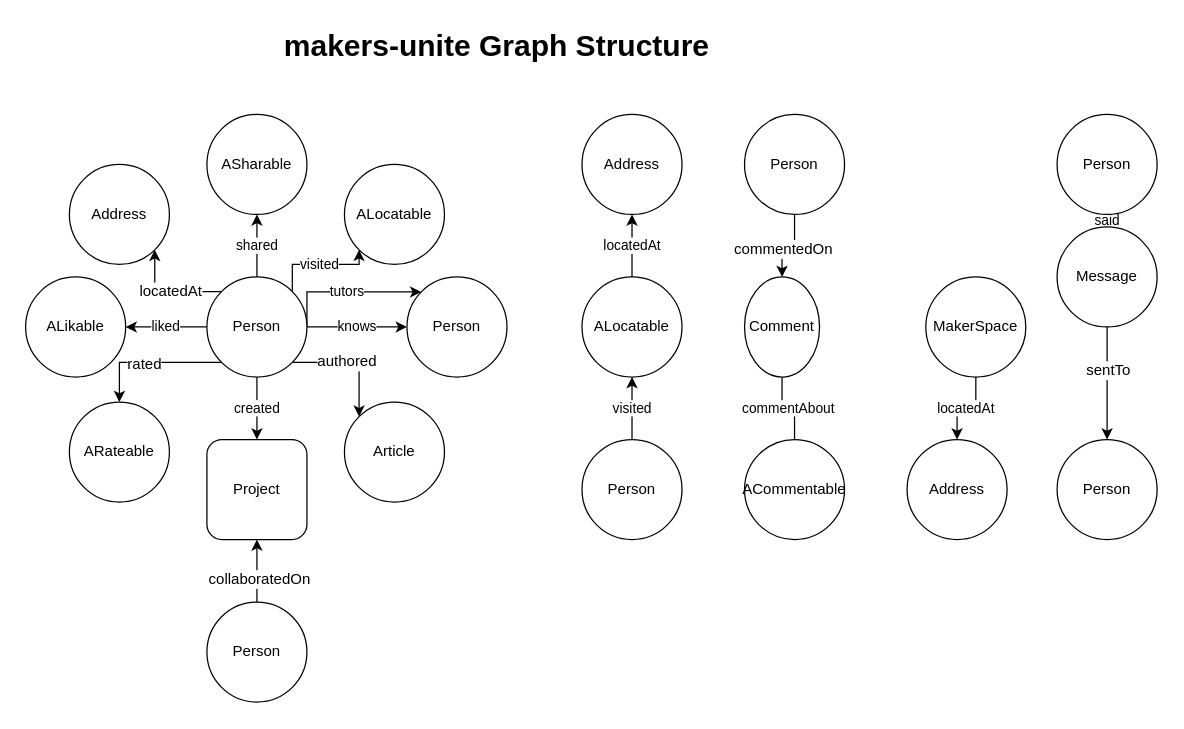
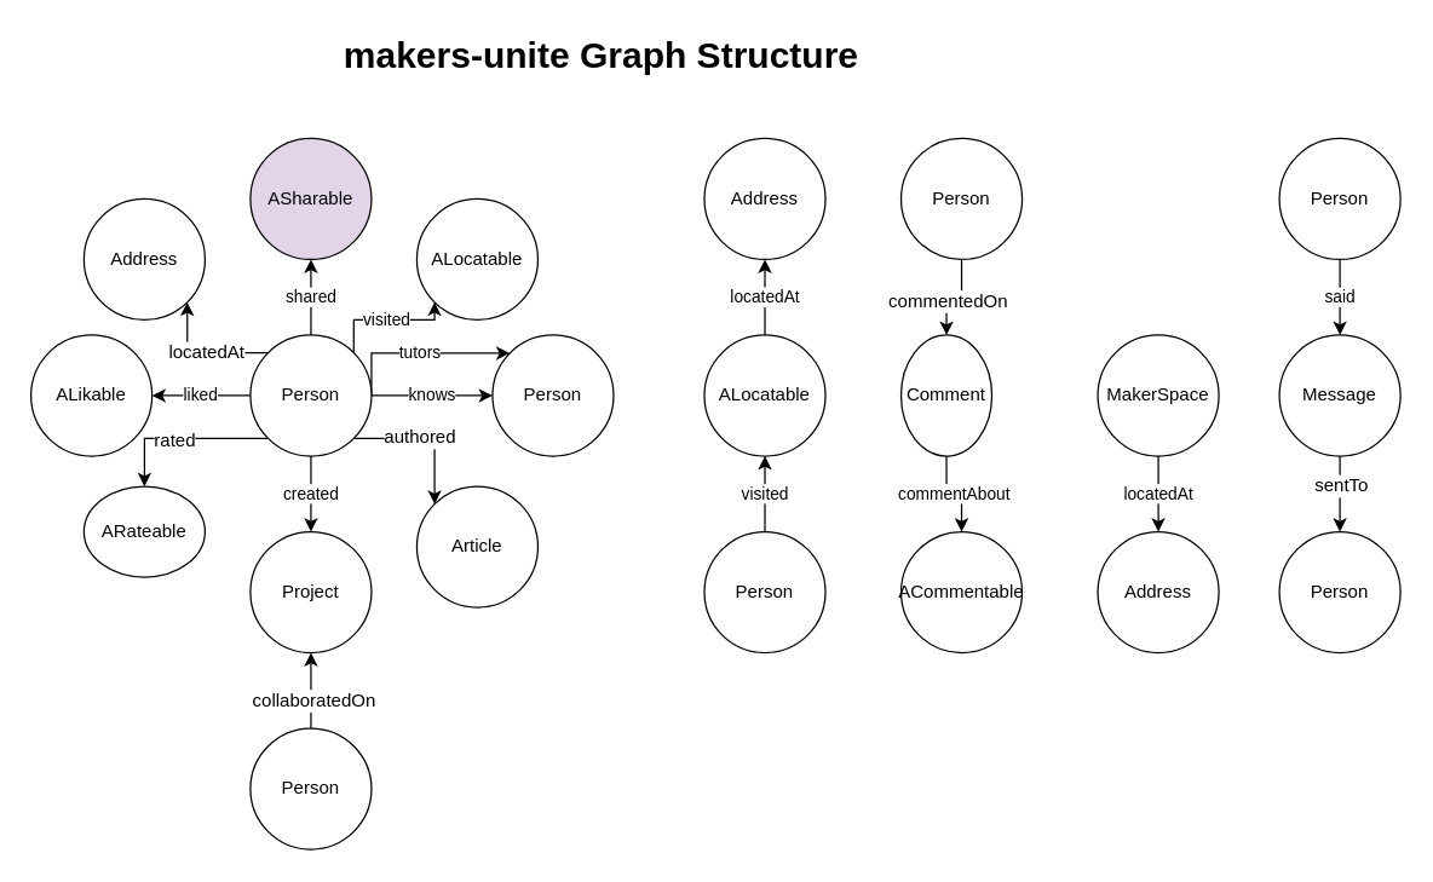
  <mxCell id="0" />
  <mxCell id="1" parent="0" />
  <mxCell id="2" value="knows" style="edgeStyle=orthogonalEdgeStyle;rounded=0;orthogonalLoop=1;jettySize=auto;html=1;" edge="1" parent="1" source="14" target="15"><mxGeometry relative="1" as="geometry" /></mxCell>
  <mxCell id="3" value="tutors&lt;br&gt;" style="edgeStyle=orthogonalEdgeStyle;rounded=0;orthogonalLoop=1;jettySize=auto;html=1;" edge="1" parent="1" target="15"><mxGeometry relative="1" as="geometry"><mxPoint x="245" y="261" as="sourcePoint" /><Array as="points"><mxPoint x="305" y="233" /><mxPoint x="305" y="233" /></Array></mxGeometry></mxCell>
  <mxCell id="4" value="created" style="edgeStyle=orthogonalEdgeStyle;rounded=0;orthogonalLoop=1;jettySize=auto;html=1;entryX=0.5;entryY=0;entryDx=0;entryDy=0;" edge="1" parent="1" source="14" target="18"><mxGeometry relative="1" as="geometry" /></mxCell>
  <mxCell id="5" style="edgeStyle=orthogonalEdgeStyle;rounded=0;orthogonalLoop=1;jettySize=auto;html=1;entryX=0.5;entryY=0;entryDx=0;entryDy=0;exitX=0;exitY=1;exitDx=0;exitDy=0;" edge="1" parent="1" source="14" target="20"><mxGeometry relative="1" as="geometry" /></mxCell>
  <mxCell id="6" value="rated" style="text;html=1;resizable=0;points=[];align=center;verticalAlign=middle;labelBackgroundColor=#ffffff;" vertex="1" connectable="0" parent="5"><mxGeometry x="0.088" y="1" relative="1" as="geometry"><mxPoint as="offset" /></mxGeometry></mxCell>
  <mxCell id="7" value="liked" style="edgeStyle=orthogonalEdgeStyle;rounded=0;orthogonalLoop=1;jettySize=auto;html=1;" edge="1" parent="1" source="14" target="21"><mxGeometry relative="1" as="geometry" /></mxCell>
  <mxCell id="8" style="edgeStyle=orthogonalEdgeStyle;rounded=0;orthogonalLoop=1;jettySize=auto;html=1;entryX=1;entryY=1;entryDx=0;entryDy=0;exitX=0;exitY=0;exitDx=0;exitDy=0;" edge="1" parent="1" source="14" target="22"><mxGeometry relative="1" as="geometry" /></mxCell>
  <mxCell id="9" value="locatedAt" style="text;html=1;resizable=0;points=[];align=center;verticalAlign=middle;labelBackgroundColor=#ffffff;" vertex="1" connectable="0" parent="8"><mxGeometry x="-0.045" relative="1" as="geometry"><mxPoint as="offset" /></mxGeometry></mxCell>
  <mxCell id="10" style="edgeStyle=orthogonalEdgeStyle;rounded=0;orthogonalLoop=1;jettySize=auto;html=1;entryX=0;entryY=0;entryDx=0;entryDy=0;exitX=1;exitY=1;exitDx=0;exitDy=0;" edge="1" parent="1" source="14" target="23"><mxGeometry relative="1" as="geometry" /></mxCell>
  <mxCell id="11" value="authored" style="text;html=1;resizable=0;points=[];align=center;verticalAlign=middle;labelBackgroundColor=#ffffff;" vertex="1" connectable="0" parent="10"><mxGeometry x="-0.102" y="1" relative="1" as="geometry"><mxPoint as="offset" /></mxGeometry></mxCell>
  <mxCell id="12" value="shared" style="edgeStyle=orthogonalEdgeStyle;rounded=0;orthogonalLoop=1;jettySize=auto;html=1;" edge="1" parent="1" source="14" target="26"><mxGeometry relative="1" as="geometry" /></mxCell>
  <mxCell id="13" value="visited" style="edgeStyle=orthogonalEdgeStyle;rounded=0;orthogonalLoop=1;jettySize=auto;html=1;exitX=1;exitY=0;exitDx=0;exitDy=0;entryX=0;entryY=1;entryDx=0;entryDy=0;startArrow=none;startFill=0;endArrow=classic;endFill=1;" edge="1" parent="1" source="14" target="47"><mxGeometry relative="1" as="geometry"><Array as="points"><mxPoint x="233" y="211" /><mxPoint x="287" y="211" /></Array></mxGeometry></mxCell>
  <mxCell id="14" value="Person" style="ellipse;whiteSpace=wrap;html=1;aspect=fixed;" vertex="1" parent="1"><mxGeometry x="165" y="221" width="80" height="80" as="geometry" /></mxCell>
  <mxCell id="15" value="Person" style="ellipse;whiteSpace=wrap;html=1;aspect=fixed;" vertex="1" parent="1"><mxGeometry x="325" y="221" width="80" height="80" as="geometry" /></mxCell>
  <mxCell id="16" value="" style="edgeStyle=orthogonalEdgeStyle;rounded=0;orthogonalLoop=1;jettySize=auto;html=1;startArrow=classic;startFill=1;endArrow=none;endFill=0;" edge="1" parent="1" source="18" target="19"><mxGeometry relative="1" as="geometry" /></mxCell>
  <mxCell id="17" value="collaboratedOn" style="text;html=1;resizable=0;points=[];align=center;verticalAlign=middle;labelBackgroundColor=#ffffff;" vertex="1" connectable="0" parent="16"><mxGeometry x="0.25" y="1" relative="1" as="geometry"><mxPoint as="offset" /></mxGeometry></mxCell>
- <mxCell id="18" value="Project" style="whiteSpace=wrap;html=1;aspect=fixed;rounded=1;" vertex="1" parent="1"><mxGeometry x="165" y="351" width="80" height="80" as="geometry" /></mxCell>
+ <mxCell id="18" value="Project" style="ellipse;whiteSpace=wrap;html=1;aspect=fixed;" vertex="1" parent="1"><mxGeometry x="165" y="351" width="80" height="80" as="geometry" /></mxCell>
  <mxCell id="19" value="Person" style="ellipse;whiteSpace=wrap;html=1;aspect=fixed;" vertex="1" parent="1"><mxGeometry x="165" y="481" width="80" height="80" as="geometry" /></mxCell>
- <mxCell id="20" value="ARateable" style="ellipse;whiteSpace=wrap;html=1;aspect=fixed;" vertex="1" parent="1"><mxGeometry x="55" y="321" width="80" height="80" as="geometry" /></mxCell>
+ <mxCell id="20" value="ARateable" style="ellipse;whiteSpace=wrap;html=1;aspect=fixed;" vertex="1" parent="1"><mxGeometry x="55" y="321" width="80" height="60" as="geometry" /></mxCell>
  <mxCell id="21" value="ALikable" style="ellipse;whiteSpace=wrap;html=1;aspect=fixed;" vertex="1" parent="1"><mxGeometry x="20" y="221" width="80" height="80" as="geometry" /></mxCell>
  <mxCell id="22" value="Address" style="ellipse;whiteSpace=wrap;html=1;aspect=fixed;" vertex="1" parent="1"><mxGeometry x="55" y="131" width="80" height="80" as="geometry" /></mxCell>
  <mxCell id="23" value="Article" style="ellipse;whiteSpace=wrap;html=1;aspect=fixed;" vertex="1" parent="1"><mxGeometry x="275" y="321" width="80" height="80" as="geometry" /></mxCell>
  <mxCell id="24" value="" style="edgeStyle=orthogonalEdgeStyle;rounded=0;orthogonalLoop=1;jettySize=auto;html=1;startArrow=none;startFill=0;endArrow=classic;endFill=1;entryX=0;entryY=1;entryDx=0;entryDy=0;exitX=1;exitY=0.5;exitDx=0;exitDy=0;" edge="1" parent="1"><mxGeometry relative="1" as="geometry"><mxPoint x="355" y="171" as="sourcePoint" /></mxGeometry></mxCell>
  <mxCell id="25" value="sentTo" style="text;html=1;resizable=0;points=[];align=center;verticalAlign=middle;labelBackgroundColor=#ffffff;" vertex="1" connectable="0" parent="24"><mxGeometry x="-0.333" y="2" relative="1" as="geometry"><mxPoint as="offset" /></mxGeometry></mxCell>
- <mxCell id="26" value="ASharable&lt;br&gt;" style="ellipse;whiteSpace=wrap;html=1;aspect=fixed;" vertex="1" parent="1"><mxGeometry x="165" y="91" width="80" height="80" as="geometry" /></mxCell>
+ <mxCell id="26" value="ASharable&lt;br&gt;" style="ellipse;whiteSpace=wrap;html=1;aspect=fixed;fillColor=#e1d5e7;" vertex="1" parent="1"><mxGeometry x="165" y="91" width="80" height="80" as="geometry" /></mxCell>
  <mxCell id="27" value="locatedAt" style="edgeStyle=orthogonalEdgeStyle;rounded=0;orthogonalLoop=1;jettySize=auto;html=1;startArrow=classic;startFill=1;endArrow=none;endFill=0;" edge="1" parent="1" source="28" target="30"><mxGeometry relative="1" as="geometry" /></mxCell>
  <mxCell id="28" value="Address" style="ellipse;whiteSpace=wrap;html=1;aspect=fixed;" vertex="1" parent="1"><mxGeometry x="465" y="91" width="80" height="80" as="geometry" /></mxCell>
  <mxCell id="29" value="visited" style="edgeStyle=orthogonalEdgeStyle;rounded=0;orthogonalLoop=1;jettySize=auto;html=1;startArrow=classic;startFill=1;endArrow=none;endFill=0;" edge="1" parent="1" source="30" target="31"><mxGeometry relative="1" as="geometry" /></mxCell>
  <mxCell id="30" value="ALocatable" style="ellipse;whiteSpace=wrap;html=1;aspect=fixed;" vertex="1" parent="1"><mxGeometry x="465" y="221" width="80" height="80" as="geometry" /></mxCell>
  <mxCell id="31" value="Person" style="ellipse;whiteSpace=wrap;html=1;aspect=fixed;" vertex="1" parent="1"><mxGeometry x="465" y="351" width="80" height="80" as="geometry" /></mxCell>
- <mxCell id="32" value="commentAbout" style="edgeStyle=orthogonalEdgeStyle;rounded=0;orthogonalLoop=1;jettySize=auto;html=1;startArrow=none;startFill=0;endArrow=none;endFill=1;" edge="1" parent="1" source="35" target="37"><mxGeometry relative="1" as="geometry" /></mxCell>
+ <mxCell id="32" value="commentAbout" style="edgeStyle=orthogonalEdgeStyle;rounded=0;orthogonalLoop=1;jettySize=auto;html=1;startArrow=none;startFill=0;endArrow=classic;endFill=1;" edge="1" parent="1" source="35" target="37"><mxGeometry relative="1" as="geometry" /></mxCell>
  <mxCell id="33" value="" style="edgeStyle=orthogonalEdgeStyle;rounded=0;orthogonalLoop=1;jettySize=auto;html=1;startArrow=classic;startFill=1;endArrow=none;endFill=0;" edge="1" parent="1" source="35" target="36"><mxGeometry relative="1" as="geometry" /></mxCell>
  <mxCell id="34" value="commentedOn" style="text;html=1;resizable=0;points=[];align=center;verticalAlign=middle;labelBackgroundColor=#ffffff;" vertex="1" connectable="0" parent="33"><mxGeometry x="-0.175" y="-2" relative="1" as="geometry"><mxPoint as="offset" /></mxGeometry></mxCell>
  <mxCell id="35" value="Comment" style="ellipse;whiteSpace=wrap;html=1;aspect=fixed;" vertex="1" parent="1"><mxGeometry x="595" y="221" width="60" height="80" as="geometry" /></mxCell>
  <mxCell id="36" value="Person" style="ellipse;whiteSpace=wrap;html=1;aspect=fixed;" vertex="1" parent="1"><mxGeometry x="595" y="91" width="80" height="80" as="geometry" /></mxCell>
  <mxCell id="37" value="ACommentable" style="ellipse;whiteSpace=wrap;html=1;aspect=fixed;" vertex="1" parent="1"><mxGeometry x="595" y="351" width="80" height="80" as="geometry" /></mxCell>
  <mxCell id="38" value="locatedAt" style="edgeStyle=orthogonalEdgeStyle;rounded=0;orthogonalLoop=1;jettySize=auto;html=1;startArrow=none;startFill=0;endArrow=classic;endFill=1;" edge="1" parent="1" source="39" target="40"><mxGeometry relative="1" as="geometry" /></mxCell>
- <mxCell id="39" value="MakerSpace" style="ellipse;whiteSpace=wrap;html=1;aspect=fixed;" vertex="1" parent="1"><mxGeometry x="740" y="221" width="80" height="80" as="geometry" /></mxCell>
+ <mxCell id="39" value="MakerSpace" style="ellipse;whiteSpace=wrap;html=1;aspect=fixed;" vertex="1" parent="1"><mxGeometry x="725" y="221" width="80" height="80" as="geometry" /></mxCell>
  <mxCell id="40" value="Address" style="ellipse;whiteSpace=wrap;html=1;aspect=fixed;" vertex="1" parent="1"><mxGeometry x="725" y="351" width="80" height="80" as="geometry" /></mxCell>
  <mxCell id="41" value="" style="edgeStyle=orthogonalEdgeStyle;rounded=0;orthogonalLoop=1;jettySize=auto;html=1;startArrow=none;startFill=0;endArrow=classic;endFill=1;" edge="1" parent="1" source="44" target="46"><mxGeometry relative="1" as="geometry" /></mxCell>
  <mxCell id="42" value="sentTo" style="text;html=1;resizable=0;points=[];align=center;verticalAlign=middle;labelBackgroundColor=#ffffff;" vertex="1" connectable="0" parent="41"><mxGeometry x="-0.25" relative="1" as="geometry"><mxPoint as="offset" /></mxGeometry></mxCell>
  <mxCell id="43" value="said" style="edgeStyle=orthogonalEdgeStyle;rounded=0;orthogonalLoop=1;jettySize=auto;html=1;startArrow=classic;startFill=1;endArrow=none;endFill=0;" edge="1" parent="1" source="44" target="45"><mxGeometry relative="1" as="geometry" /></mxCell>
- <mxCell id="44" value="Message&lt;br&gt;" style="ellipse;whiteSpace=wrap;html=1;aspect=fixed;" vertex="1" parent="1"><mxGeometry x="845" y="181" width="80" height="80" as="geometry" /></mxCell>
+ <mxCell id="44" value="Message&lt;br&gt;" style="ellipse;whiteSpace=wrap;html=1;aspect=fixed;" vertex="1" parent="1"><mxGeometry x="845" y="221" width="80" height="80" as="geometry" /></mxCell>
  <mxCell id="45" value="Person&lt;br&gt;" style="ellipse;whiteSpace=wrap;html=1;aspect=fixed;" vertex="1" parent="1"><mxGeometry x="845" y="91" width="80" height="80" as="geometry" /></mxCell>
  <mxCell id="46" value="Person&lt;br&gt;" style="ellipse;whiteSpace=wrap;html=1;aspect=fixed;" vertex="1" parent="1"><mxGeometry x="845" y="351" width="80" height="80" as="geometry" /></mxCell>
  <mxCell id="47" value="ALocatable" style="ellipse;whiteSpace=wrap;html=1;aspect=fixed;" vertex="1" parent="1"><mxGeometry x="275" y="131" width="80" height="80" as="geometry" /></mxCell>
  <mxCell id="48" value="&lt;font style=&quot;font-size: 24px&quot;&gt;&lt;b&gt;makers-unite Graph Structure&lt;/b&gt;&lt;/font&gt;" style="text;html=1;resizable=0;points=[];autosize=1;align=left;verticalAlign=top;spacingTop=-4;" vertex="1" parent="1"><mxGeometry x="225" y="20" width="360" height="20" as="geometry" /></mxCell>
